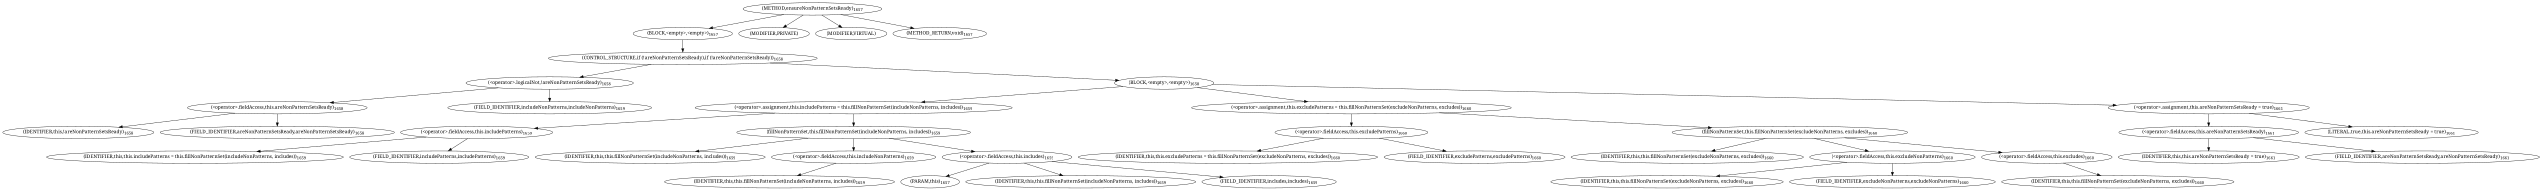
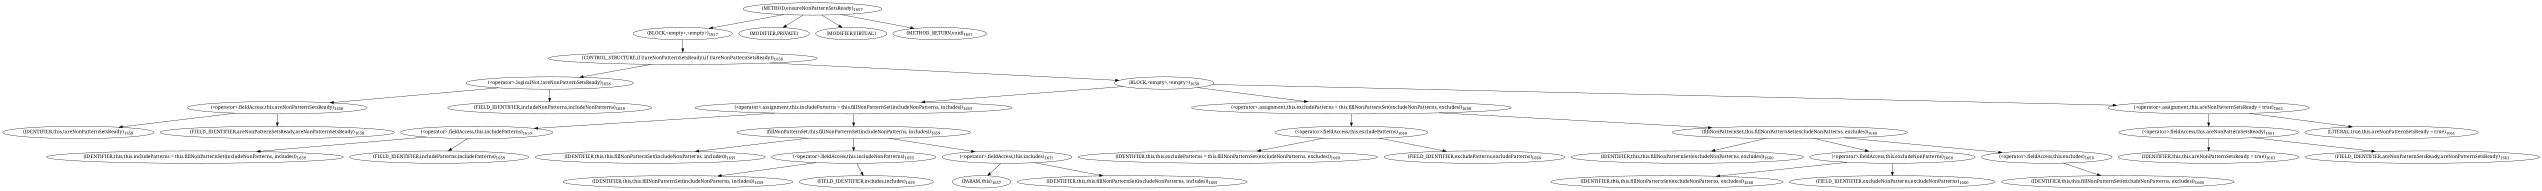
  digraph {
    fontname="Noto Serif"
    node [fontname="Noto Serif"]
    edge [fontname="Noto Serif"]
    n1 [label=<(METHOD,ensureNonPatternSetsReady)<SUB>1657</SUB>>]
    n2 [label=<(BLOCK,&lt;empty&gt;,&lt;empty&gt;)<SUB>1657</SUB>>]
    n3 [label=<(MODIFIER,PRIVATE)>]
    n4 [label=<(MODIFIER,VIRTUAL)>]
    n5 [label=<(METHOD_RETURN,void)<SUB>1657</SUB>>]
    n6 [label=<(PARAM,this)<SUB>1657</SUB>>]
    n7 [label=<(CONTROL_STRUCTURE,if (!areNonPatternSetsReady),if (!areNonPatternSetsReady))<SUB>1658</SUB>>]
    n8 [label=<(&lt;operator&gt;.logicalNot,!areNonPatternSetsReady)<SUB>1658</SUB>>]
    n9 [label=<(BLOCK,&lt;empty&gt;,&lt;empty&gt;)<SUB>1658</SUB>>]
    n10 [label=<(&lt;operator&gt;.fieldAccess,this.areNonPatternSetsReady)<SUB>1658</SUB>>]
    n11 [label=<(FIELD_IDENTIFIER,includeNonPatterns,includeNonPatterns)<SUB>1659</SUB>>]
    n12 [label=<(&lt;operator&gt;.assignment,this.includePatterns = this.fillNonPatternSet(includeNonPatterns, includes))<SUB>1659</SUB>>]
    n13 [label=<(&lt;operator&gt;.assignment,this.excludePatterns = this.fillNonPatternSet(excludeNonPatterns, excludes))<SUB>1660</SUB>>]
    n14 [label=<(&lt;operator&gt;.assignment,this.areNonPatternSetsReady = true)<SUB>1661</SUB>>]
    n15 [label=<(IDENTIFIER,this,!areNonPatternSetsReady)<SUB>1658</SUB>>]
    n16 [label=<(FIELD_IDENTIFIER,areNonPatternSetsReady,areNonPatternSetsReady)<SUB>1658</SUB>>]
    n17 [label=<(&lt;operator&gt;.fieldAccess,this.includePatterns)<SUB>1659</SUB>>]
    n18 [label=<(fillNonPatternSet,this.fillNonPatternSet(includeNonPatterns, includes))<SUB>1659</SUB>>]
    n19 [label=<(&lt;operator&gt;.fieldAccess,this.excludePatterns)<SUB>1660</SUB>>]
    n20 [label=<(fillNonPatternSet,this.fillNonPatternSet(excludeNonPatterns, excludes))<SUB>1660</SUB>>]
    n21 [label=<(&lt;operator&gt;.fieldAccess,this.areNonPatternSetsReady)<SUB>1661</SUB>>]
    n22 [label=<(LITERAL,true,this.areNonPatternSetsReady = true)<SUB>1661</SUB>>]
    n23 [label=<(IDENTIFIER,this,this.includePatterns = this.fillNonPatternSet(includeNonPatterns, includes))<SUB>1659</SUB>>]
    n24 [label=<(FIELD_IDENTIFIER,includePatterns,includePatterns)<SUB>1659</SUB>>]
    n25 [label=<(IDENTIFIER,this,this.fillNonPatternSet(includeNonPatterns, includes))<SUB>1659</SUB>>]
    n26 [label=<(&lt;operator&gt;.fieldAccess,this.includeNonPatterns)<SUB>1659</SUB>>]
    n27 [label=<(&lt;operator&gt;.fieldAccess,this.includes)<SUB>1659</SUB>>]
    n28 [label=<(IDENTIFIER,this,this.fillNonPatternSet(includeNonPatterns, includes))<SUB>1659</SUB>>]
    n29 [label=<(IDENTIFIER,this,this.fillNonPatternSet(includeNonPatterns, includes))<SUB>1659</SUB>>]
    n30 [label=<(FIELD_IDENTIFIER,includes,includes)<SUB>1659</SUB>>]
    n31 [label=<(IDENTIFIER,this,this.excludePatterns = this.fillNonPatternSet(excludeNonPatterns, excludes))<SUB>1660</SUB>>]
    n32 [label=<(FIELD_IDENTIFIER,excludePatterns,excludePatterns)<SUB>1660</SUB>>]
    n33 [label=<(IDENTIFIER,this,this.fillNonPatternSet(excludeNonPatterns, excludes))<SUB>1660</SUB>>]
    n34 [label=<(&lt;operator&gt;.fieldAccess,this.excludeNonPatterns)<SUB>1660</SUB>>]
    n35 [label=<(&lt;operator&gt;.fieldAccess,this.excludes)<SUB>1660</SUB>>]
    n36 [label=<(IDENTIFIER,this,this.fillNonPatternSet(excludeNonPatterns, excludes))<SUB>1660</SUB>>]
    n37 [label=<(FIELD_IDENTIFIER,excludeNonPatterns,excludeNonPatterns)<SUB>1660</SUB>>]
    n38 [label=<(IDENTIFIER,this,this.fillNonPatternSet(excludeNonPatterns, excludes))<SUB>1660</SUB>>]
    n39 [label=<(IDENTIFIER,this,this.areNonPatternSetsReady = true)<SUB>1661</SUB>>]
    n40 [label=<(FIELD_IDENTIFIER,areNonPatternSetsReady,areNonPatternSetsReady)<SUB>1661</SUB>>]
    n1 -> n2
    n1 -> n3
    n1 -> n4
    n1 -> n5
    n2 -> n7
    n7 -> n8
    n7 -> n9
    n8 -> n10
    n8 -> n11
    n9 -> n12
    n9 -> n13
    n9 -> n14
    n10 -> n15
    n10 -> n16
    n12 -> n17
    n12 -> n18
    n13 -> n19
    n13 -> n20
    n14 -> n21
    n14 -> n22
    n17 -> n23
    n17 -> n24
    n18 -> n25
    n18 -> n26
    n18 -> n27
    n19 -> n31
    n19 -> n32
    n20 -> n33
    n20 -> n34
    n20 -> n35
    n21 -> n39
    n21 -> n40
    n26 -> n28
    n27 -> n6
    n27 -> n29
-   n27 -> n30
+   n26 -> n30
    n34 -> n36
    n34 -> n37
    n35 -> n38
  }
